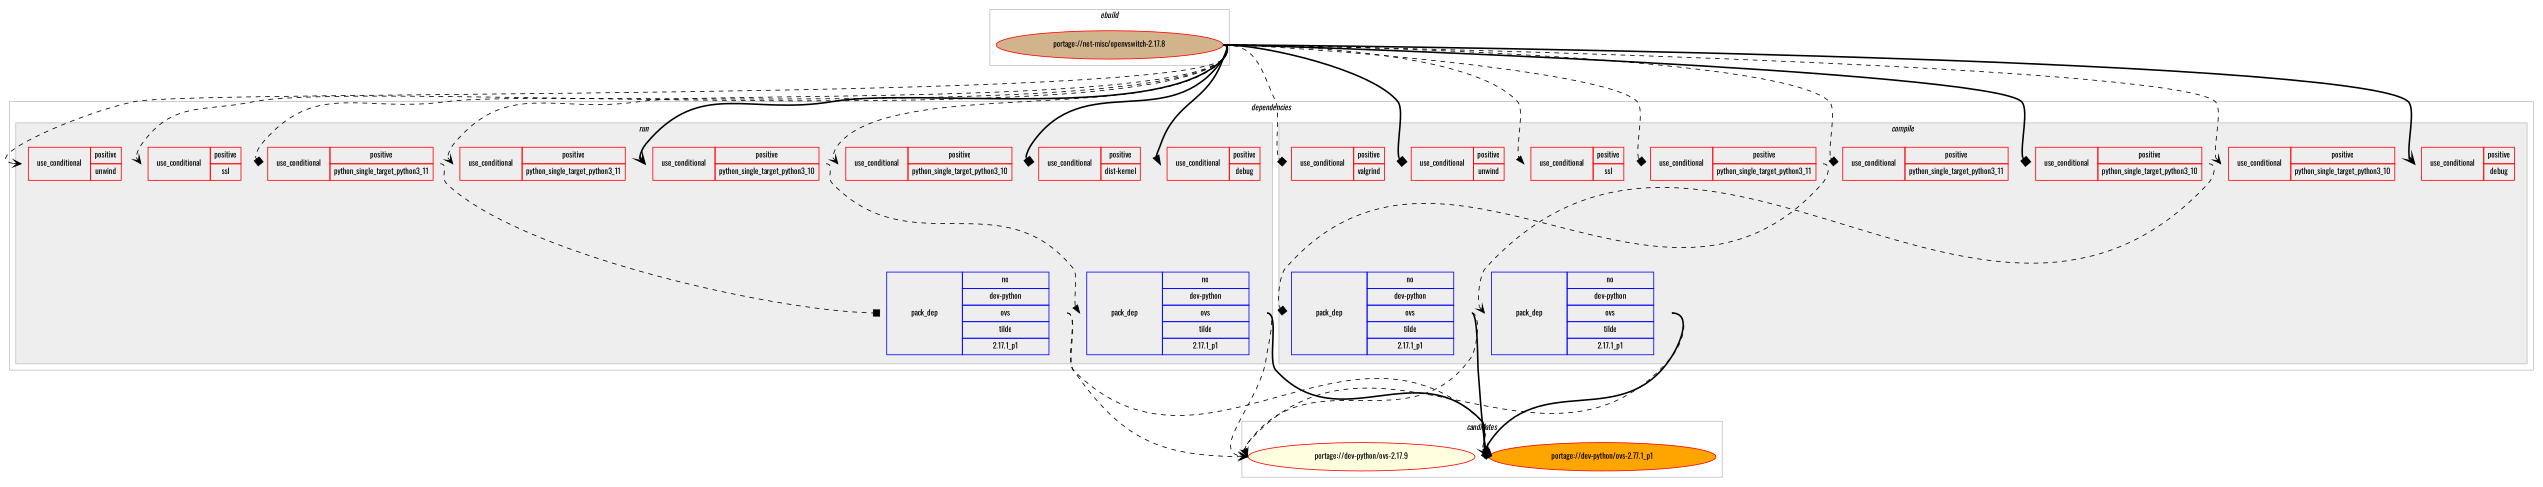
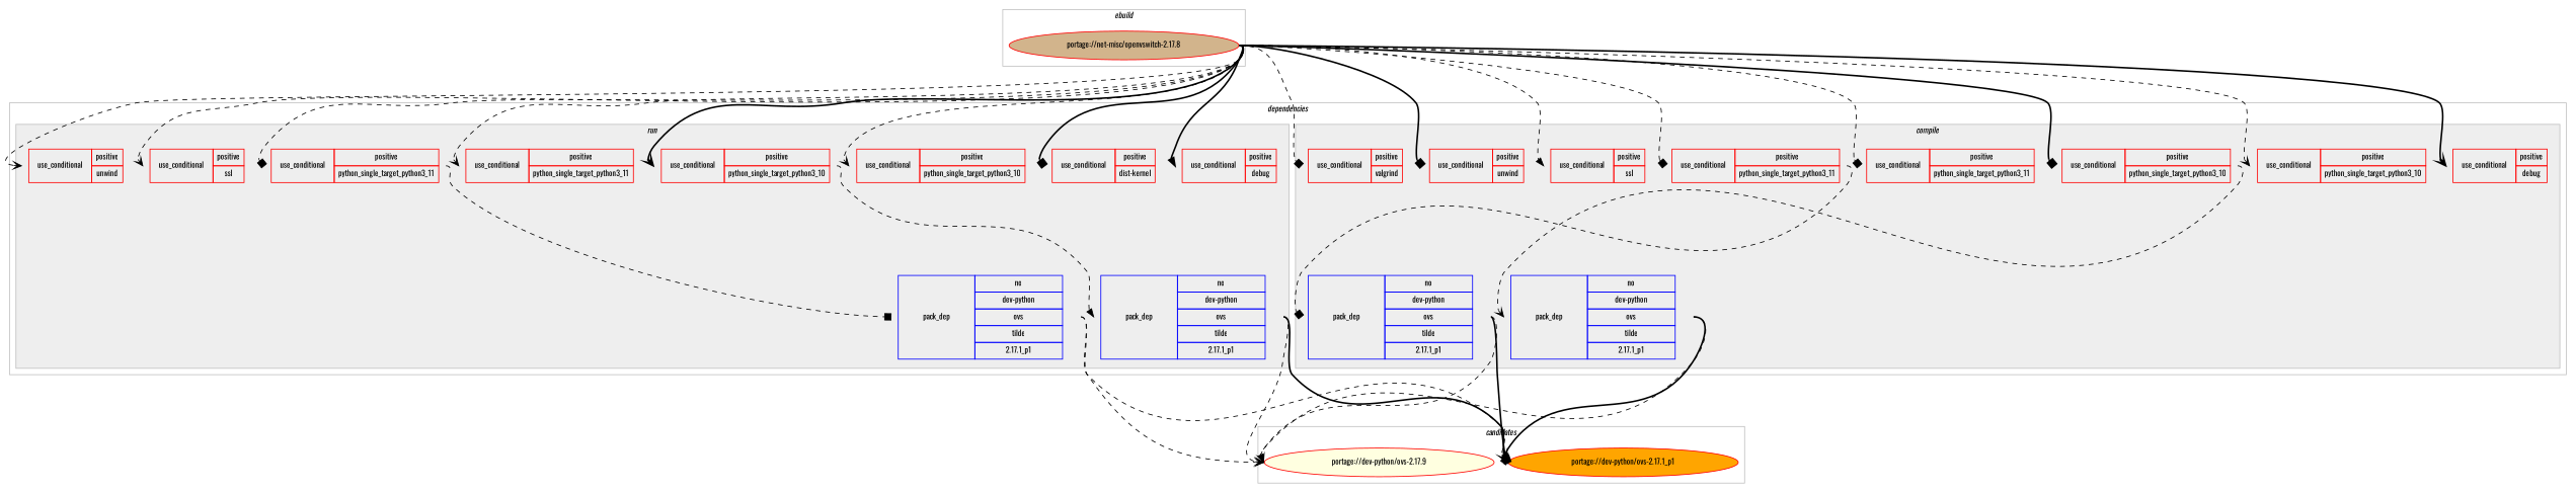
  digraph {
    compound=true
    concentrate=true
    fontname=Oswald
    fontsize=10
    newrank=true
    rankdir=TB
    ranksep=1.5
    node [color=red fontname=Oswald fontsize=10 shape=none]
    edge [arrowhead=vee headport=w style=dashed tailport=e weight=20 fontname=Oswald]
    n1 [label="portage://net-misc/openvswitch-2.17.8" width=4 style=filled fillcolor=tan shape=""]
    n2 [label=<<TABLE BORDER="0" CELLBORDER="1" CELLSPACING="0" CELLPADDING="4"><TR><TD ROWSPAN="3" CELLPADDING="10">use_conditional</TD></TR><TR><TD>positive</TD></TR><TR><TD>debug</TD></TR></TABLE>>]
    n3 [label=<<TABLE BORDER="0" CELLBORDER="1" CELLSPACING="0" CELLPADDING="4"><TR><TD ROWSPAN="3" CELLPADDING="10">use_conditional</TD></TR><TR><TD>positive</TD></TR><TR><TD>python_single_target_python3_10</TD></TR></TABLE>>]
    n4 [color=blue label=<<TABLE BORDER="0" CELLBORDER="1" CELLSPACING="0" CELLPADDING="4" WIDTH="220"><TR><TD ROWSPAN="6" CELLPADDING="30">pack_dep</TD></TR><TR><TD WIDTH="110">no</TD></TR><TR><TD>dev-python</TD></TR><TR><TD>ovs</TD></TR><TR><TD>tilde</TD></TR><TR><TD>2.17.1_p1</TD></TR></TABLE>>]
    n5 [label=<<TABLE BORDER="0" CELLBORDER="1" CELLSPACING="0" CELLPADDING="4"><TR><TD ROWSPAN="3" CELLPADDING="10">use_conditional</TD></TR><TR><TD>positive</TD></TR><TR><TD>python_single_target_python3_10</TD></TR></TABLE>>]
    n6 [label=<<TABLE BORDER="0" CELLBORDER="1" CELLSPACING="0" CELLPADDING="4"><TR><TD ROWSPAN="3" CELLPADDING="10">use_conditional</TD></TR><TR><TD>positive</TD></TR><TR><TD>python_single_target_python3_11</TD></TR></TABLE>>]
    n7 [color=blue label=<<TABLE BORDER="0" CELLBORDER="1" CELLSPACING="0" CELLPADDING="4" WIDTH="220"><TR><TD ROWSPAN="6" CELLPADDING="30">pack_dep</TD></TR><TR><TD WIDTH="110">no</TD></TR><TR><TD>dev-python</TD></TR><TR><TD>ovs</TD></TR><TR><TD>tilde</TD></TR><TR><TD>2.17.1_p1</TD></TR></TABLE>>]
    n8 [label=<<TABLE BORDER="0" CELLBORDER="1" CELLSPACING="0" CELLPADDING="4"><TR><TD ROWSPAN="3" CELLPADDING="10">use_conditional</TD></TR><TR><TD>positive</TD></TR><TR><TD>python_single_target_python3_11</TD></TR></TABLE>>]
    n9 [label=<<TABLE BORDER="0" CELLBORDER="1" CELLSPACING="0" CELLPADDING="4"><TR><TD ROWSPAN="3" CELLPADDING="10">use_conditional</TD></TR><TR><TD>positive</TD></TR><TR><TD>ssl</TD></TR></TABLE>>]
    n10 [label=<<TABLE BORDER="0" CELLBORDER="1" CELLSPACING="0" CELLPADDING="4"><TR><TD ROWSPAN="3" CELLPADDING="10">use_conditional</TD></TR><TR><TD>positive</TD></TR><TR><TD>unwind</TD></TR></TABLE>>]
    n11 [label=<<TABLE BORDER="0" CELLBORDER="1" CELLSPACING="0" CELLPADDING="4"><TR><TD ROWSPAN="3" CELLPADDING="10">use_conditional</TD></TR><TR><TD>positive</TD></TR><TR><TD>valgrind</TD></TR></TABLE>>]
    n12 [label=<<TABLE BORDER="0" CELLBORDER="1" CELLSPACING="0" CELLPADDING="4"><TR><TD ROWSPAN="3" CELLPADDING="10">use_conditional</TD></TR><TR><TD>positive</TD></TR><TR><TD>debug</TD></TR></TABLE>>]
    n13 [label=<<TABLE BORDER="0" CELLBORDER="1" CELLSPACING="0" CELLPADDING="4"><TR><TD ROWSPAN="3" CELLPADDING="10">use_conditional</TD></TR><TR><TD>positive</TD></TR><TR><TD>dist-kernel</TD></TR></TABLE>>]
    n14 [label=<<TABLE BORDER="0" CELLBORDER="1" CELLSPACING="0" CELLPADDING="4"><TR><TD ROWSPAN="3" CELLPADDING="10">use_conditional</TD></TR><TR><TD>positive</TD></TR><TR><TD>python_single_target_python3_10</TD></TR></TABLE>>]
    n15 [color=blue label=<<TABLE BORDER="0" CELLBORDER="1" CELLSPACING="0" CELLPADDING="4" WIDTH="220"><TR><TD ROWSPAN="6" CELLPADDING="30">pack_dep</TD></TR><TR><TD WIDTH="110">no</TD></TR><TR><TD>dev-python</TD></TR><TR><TD>ovs</TD></TR><TR><TD>tilde</TD></TR><TR><TD>2.17.1_p1</TD></TR></TABLE>>]
    n16 [label=<<TABLE BORDER="0" CELLBORDER="1" CELLSPACING="0" CELLPADDING="4"><TR><TD ROWSPAN="3" CELLPADDING="10">use_conditional</TD></TR><TR><TD>positive</TD></TR><TR><TD>python_single_target_python3_10</TD></TR></TABLE>>]
    n17 [label=<<TABLE BORDER="0" CELLBORDER="1" CELLSPACING="0" CELLPADDING="4"><TR><TD ROWSPAN="3" CELLPADDING="10">use_conditional</TD></TR><TR><TD>positive</TD></TR><TR><TD>python_single_target_python3_11</TD></TR></TABLE>>]
    n18 [color=blue label=<<TABLE BORDER="0" CELLBORDER="1" CELLSPACING="0" CELLPADDING="4" WIDTH="220"><TR><TD ROWSPAN="6" CELLPADDING="30">pack_dep</TD></TR><TR><TD WIDTH="110">no</TD></TR><TR><TD>dev-python</TD></TR><TR><TD>ovs</TD></TR><TR><TD>tilde</TD></TR><TR><TD>2.17.1_p1</TD></TR></TABLE>>]
    n19 [label=<<TABLE BORDER="0" CELLBORDER="1" CELLSPACING="0" CELLPADDING="4"><TR><TD ROWSPAN="3" CELLPADDING="10">use_conditional</TD></TR><TR><TD>positive</TD></TR><TR><TD>python_single_target_python3_11</TD></TR></TABLE>>]
    n20 [label=<<TABLE BORDER="0" CELLBORDER="1" CELLSPACING="0" CELLPADDING="4"><TR><TD ROWSPAN="3" CELLPADDING="10">use_conditional</TD></TR><TR><TD>positive</TD></TR><TR><TD>ssl</TD></TR></TABLE>>]
    n21 [label=<<TABLE BORDER="0" CELLBORDER="1" CELLSPACING="0" CELLPADDING="4"><TR><TD ROWSPAN="3" CELLPADDING="10">use_conditional</TD></TR><TR><TD>positive</TD></TR><TR><TD>unwind</TD></TR></TABLE>>]
-   n22 [label="portage://dev-python/ovs-2.77.1_p1" width=4 style=filled fillcolor=orange shape=""]
+   n22 [label="portage://dev-python/ovs-2.17.1_p1" width=4 style=filled fillcolor=orange shape=""]
    n23 [label="portage://dev-python/ovs-2.17.9" width=4 style=filled fillcolor=lightyellow shape=""]
    subgraph cluster_1 {
      color=gray
      label=<<i>ebuild</i>>
      rank=same
      n1
    }
    subgraph cluster_2 {
      color=gray
      label=<<i>dependencies</i>>
      subgraph cluster_3 {
        color=gray
        fillcolor="#eeeeee"
        label=<<i>compile</i>>
        style=filled
        subgraph sub_4 {
          color=gray
          fillcolor="#eeeeee"
          label=<<i>compile</i>>
          style=filled
          n2
        }
        subgraph sub_5 {
          color=gray
          fillcolor="#eeeeee"
          label=<<i>compile</i>>
          style=filled
          n3
        }
        subgraph sub_6 {
          color=gray
          fillcolor="#eeeeee"
          label=<<i>compile</i>>
          style=filled
          n5
          subgraph sub_7 {
            color=gray
            fillcolor="#eeeeee"
            label=<<i>compile</i>>
            style=filled
            n4
          }
        }
        subgraph sub_8 {
          color=gray
          fillcolor="#eeeeee"
          label=<<i>compile</i>>
          style=filled
          n6
        }
        subgraph sub_9 {
          color=gray
          fillcolor="#eeeeee"
          label=<<i>compile</i>>
          style=filled
          n8
          subgraph sub_10 {
            color=gray
            fillcolor="#eeeeee"
            label=<<i>compile</i>>
            style=filled
            n7
          }
        }
        subgraph sub_11 {
          color=gray
          fillcolor="#eeeeee"
          label=<<i>compile</i>>
          style=filled
          n9
        }
        subgraph sub_12 {
          color=gray
          fillcolor="#eeeeee"
          label=<<i>compile</i>>
          style=filled
          n10
        }
        subgraph sub_13 {
          color=gray
          fillcolor="#eeeeee"
          label=<<i>compile</i>>
          style=filled
          n11
        }
      }
      subgraph cluster_14 {
        color=gray
        fillcolor="#eeeeee"
        label=<<i>compile and run</i>>
        style=filled
      }
      subgraph cluster_15 {
        color=gray
        fillcolor="#eeeeee"
        label=<<i>run</i>>
        style=filled
        subgraph sub_16 {
          color=gray
          fillcolor="#eeeeee"
          label=<<i>run</i>>
          style=filled
          n12
        }
        subgraph sub_17 {
          color=gray
          fillcolor="#eeeeee"
          label=<<i>run</i>>
          style=filled
          n13
        }
        subgraph sub_18 {
          color=gray
          fillcolor="#eeeeee"
          label=<<i>run</i>>
          style=filled
          n14
        }
        subgraph sub_19 {
          color=gray
          fillcolor="#eeeeee"
          label=<<i>run</i>>
          style=filled
          n16
          subgraph sub_20 {
            color=gray
            fillcolor="#eeeeee"
            label=<<i>run</i>>
            style=filled
            n15
          }
        }
        subgraph sub_21 {
          color=gray
          fillcolor="#eeeeee"
          label=<<i>run</i>>
          style=filled
          n17
        }
        subgraph sub_22 {
          color=gray
          fillcolor="#eeeeee"
          label=<<i>run</i>>
          style=filled
          n19
          subgraph sub_23 {
            color=gray
            fillcolor="#eeeeee"
            label=<<i>run</i>>
            style=filled
            n18
          }
        }
        subgraph sub_24 {
          color=gray
          fillcolor="#eeeeee"
          label=<<i>run</i>>
          style=filled
          n20
        }
        subgraph sub_25 {
          color=gray
          fillcolor="#eeeeee"
          label=<<i>run</i>>
          style=filled
          n21
        }
      }
    }
    subgraph cluster_26 {
      color=gray
      label=<<i>candidates</i>>
      rank=same
      subgraph sub_27 {
        color=black
        label=<<i>candidates</i>>
        nodesep=1
        rank=same
        n22
        n23
      }
      subgraph sub_28 {
        color=black
        label=<<i>candidates</i>>
        nodesep=1
        rank=same
        n22
        n23
      }
      subgraph sub_29 {
        color=black
        label=<<i>candidates</i>>
        nodesep=1
        rank=same
        n22
        n23
      }
      subgraph sub_30 {
        color=black
        label=<<i>candidates</i>>
        nodesep=1
        rank=same
        n22
        n23
      }
    }
    n1 -> n2 [style=bold]
    n1 -> n3
    n1 -> n5 [arrowhead=box style=bold]
    n1 -> n6 [arrowhead=box]
    n1 -> n8 [arrowhead=box]
    n1 -> n9 [arrowhead=normal]
    n1 -> n10 [arrowhead=box style=bold]
    n1 -> n11 [arrowhead=box]
    n1 -> n12 [arrowhead=normal style=bold]
    n1 -> n13 [arrowhead=box style=bold]
    n1 -> n14
    n1 -> n16 [style=bold]
    n1 -> n17
    n1 -> n19 [arrowhead=box]
    n1 -> n20
    n1 -> n21
    n4 -> n22 [arrowhead=normal style=bold weight=100]
    n4 -> n23 [arrowhead=normal weight=100]
    n5 -> n4
    n7 -> n22 [arrowhead=box style=bold weight=100]
    n7 -> n23 [weight=100]
    n8 -> n7 [arrowhead=box]
    n15 -> n22 [style=bold weight=100]
    n15 -> n23 [weight=100]
    n16 -> n15 [arrowhead=normal]
    n18 -> n22 [arrowhead=box weight=100]
    n18 -> n23 [weight=100]
    n19 -> n18 [arrowhead=box]
  }
